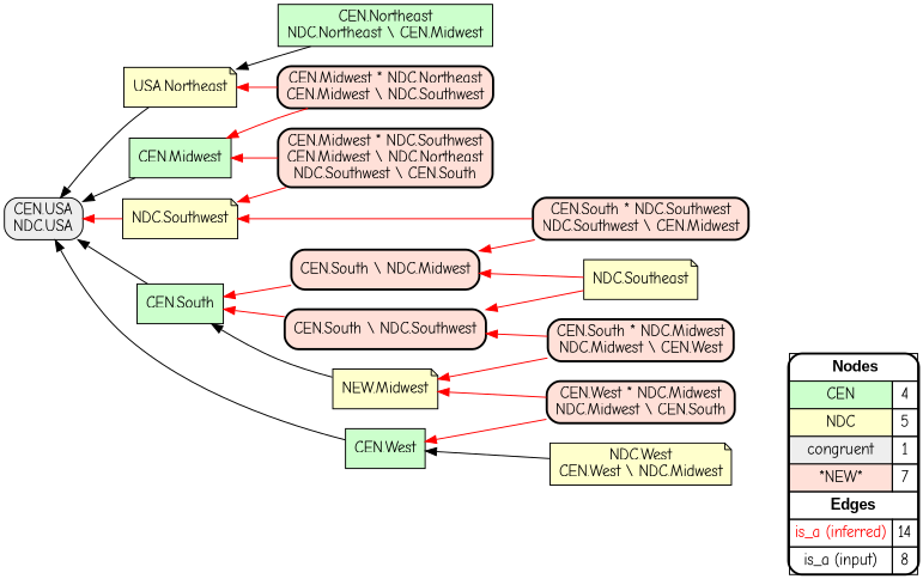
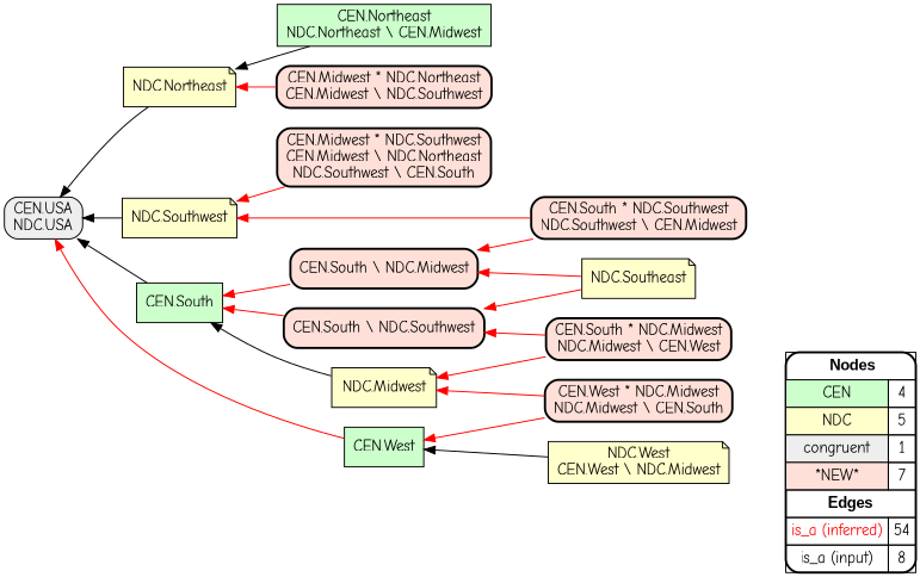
  digraph {
    fontname="Comic Neue"
    rankdir=RL
    node [fillcolor="#FFE0D8" fontname="Comic Neue" shape=box style=filled]
    edge [arrowhead=normal color="#FF0000" constraint=true fontname="Comic Neue" penwidth=1 style=solid]
-   n1 [fillcolor=white label=<   <TABLE BORDER="0" CELLBORDER="1" CELLSPACING="0" CELLPADDING="4">  <TR> <TD COLSPAN="2"><font face="Arial Black"> Nodes</font></TD> </TR>  <TR>   <TD bgcolor="#CCFFCC" fontname="helvetica">CEN</TD>   <TD>4</TD>   </TR>  <TR>   <TD bgcolor="#FFFFCC" fontname="helvetica">NDC</TD>   <TD>5</TD>   </TR>  <TR>   <TD bgcolor="#EEEEEE" fontname="helvetica">congruent</TD>   <TD>1</TD>   </TR>  <TR>   <TD bgcolor="#FFE0D8" fontname="helvetica">*NEW*</TD>   <TD>7</TD>   </TR>  <TR> <TD COLSPAN="2"><font face = "Arial Black"> Edges </font></TD> </TR>  <TR>   <TD><font color ="#FF0000">is_a (inferred)</font></TD><TD>14</TD> </TR> <TR>   <TD><font color ="#000000">is_a (input)</font></TD><TD>8</TD> </TR> </TABLE>   > margin=0 style="filled,rounded,bold"]
+   n1 [fillcolor=white label=<   <TABLE BORDER="0" CELLBORDER="1" CELLSPACING="0" CELLPADDING="4">  <TR> <TD COLSPAN="2"><font face="Arial Black"> Nodes</font></TD> </TR>  <TR>   <TD bgcolor="#CCFFCC" fontname="helvetica">CEN</TD>   <TD>4</TD>   </TR>  <TR>   <TD bgcolor="#FFFFCC" fontname="helvetica">NDC</TD>   <TD>5</TD>   </TR>  <TR>   <TD bgcolor="#EEEEEE" fontname="helvetica">congruent</TD>   <TD>1</TD>   </TR>  <TR>   <TD bgcolor="#FFE0D8" fontname="helvetica">*NEW*</TD>   <TD>7</TD>   </TR>  <TR> <TD COLSPAN="2"><font face = "Arial Black"> Edges </font></TD> </TR>  <TR>   <TD><font color ="#FF0000">is_a (inferred)</font></TD><TD>54</TD> </TR> <TR>   <TD><font color ="#000000">is_a (input)</font></TD><TD>8</TD> </TR> </TABLE>   > margin=0 style="filled,rounded,bold"]
    "CEN.West" [fillcolor="#CCFFCC"]
    "CEN.USA\nNDC.USA" [fillcolor="#EEEEEE" style="filled,rounded"]
    "CEN.Northeast\nNDC.Northeast \\ CEN.Midwest" [fillcolor="#CCFFCC"]
-   "NDC.Northeast" [fillcolor="#FFFFCC" shape=note label="USA.Northeast"]
+   "NDC.Northeast" [fillcolor="#FFFFCC" shape=note]
    "CEN.South" [fillcolor="#CCFFCC"]
-   "CEN.Midwest" [fillcolor="#CCFFCC"]
    "NDC.West\nCEN.West \\ NDC.Midwest" [fillcolor="#FFFFCC" shape=note]
-   "NDC.Midwest" [fillcolor="#FFFFCC" shape=note label="NEW.Midwest"]
+   "NDC.Midwest" [fillcolor="#FFFFCC" shape=note]
    "NDC.Southwest" [fillcolor="#FFFFCC" shape=note]
    "NDC.Southeast" [fillcolor="#FFFFCC" shape=note]
    "CEN.South \\ NDC.Southwest" [style="filled,rounded,bold"]
    "CEN.South \\ NDC.Midwest" [style="filled,rounded,bold"]
    "CEN.South * NDC.Southwest\nNDC.Southwest \\ CEN.Midwest" [style="filled,rounded,bold"]
    "CEN.Midwest * NDC.Northeast\nCEN.Midwest \\ NDC.Southwest" [style="filled,rounded,bold"]
    "CEN.West * NDC.Midwest\nNDC.Midwest \\ CEN.South" [style="filled,rounded,bold"]
    "CEN.South * NDC.Midwest\nNDC.Midwest \\ CEN.West" [style="filled,rounded,bold"]
    "CEN.Midwest * NDC.Southwest\nCEN.Midwest \\ NDC.Northeast\nNDC.Southwest \\ CEN.South" [style="filled,rounded,bold"]
    subgraph sub_1 {
      rank=source
      n1
    }
-   "CEN.West" -> "CEN.USA\nNDC.USA" [color="#000000"]
+   "CEN.West" -> "CEN.USA\nNDC.USA"
    "CEN.Northeast\nNDC.Northeast \\ CEN.Midwest" -> "NDC.Northeast" [color="#000000"]
    "NDC.Northeast" -> "CEN.USA\nNDC.USA" [color="#000000"]
    "CEN.South" -> "CEN.USA\nNDC.USA" [color="#000000"]
-   "CEN.Midwest" -> "CEN.USA\nNDC.USA" [color="#000000"]
    "NDC.West\nCEN.West \\ NDC.Midwest" -> "CEN.West" [color="#000000"]
    "NDC.Midwest" -> "CEN.South" [color="#000000"]
-   "NDC.Southwest" -> "CEN.USA\nNDC.USA"
+   "NDC.Southwest" -> "CEN.USA\nNDC.USA" [color="#000000"]
    "NDC.Southeast" -> "CEN.South \\ NDC.Southwest"
    "NDC.Southeast" -> "CEN.South \\ NDC.Midwest"
    "CEN.South \\ NDC.Southwest" -> "CEN.South"
    "CEN.South \\ NDC.Midwest" -> "CEN.South"
    "CEN.South * NDC.Southwest\nNDC.Southwest \\ CEN.Midwest" -> "NDC.Southwest"
    "CEN.South * NDC.Southwest\nNDC.Southwest \\ CEN.Midwest" -> "CEN.South \\ NDC.Midwest"
    "CEN.Midwest * NDC.Northeast\nCEN.Midwest \\ NDC.Southwest" -> "NDC.Northeast"
-   "CEN.Midwest * NDC.Northeast\nCEN.Midwest \\ NDC.Southwest" -> "CEN.Midwest"
    "CEN.West * NDC.Midwest\nNDC.Midwest \\ CEN.South" -> "CEN.West"
    "CEN.West * NDC.Midwest\nNDC.Midwest \\ CEN.South" -> "NDC.Midwest"
    "CEN.South * NDC.Midwest\nNDC.Midwest \\ CEN.West" -> "NDC.Midwest"
    "CEN.South * NDC.Midwest\nNDC.Midwest \\ CEN.West" -> "CEN.South \\ NDC.Southwest"
-   "CEN.Midwest * NDC.Southwest\nCEN.Midwest \\ NDC.Northeast\nNDC.Southwest \\ CEN.South" -> "CEN.Midwest"
    "CEN.Midwest * NDC.Southwest\nCEN.Midwest \\ NDC.Northeast\nNDC.Southwest \\ CEN.South" -> "NDC.Southwest"
  }
